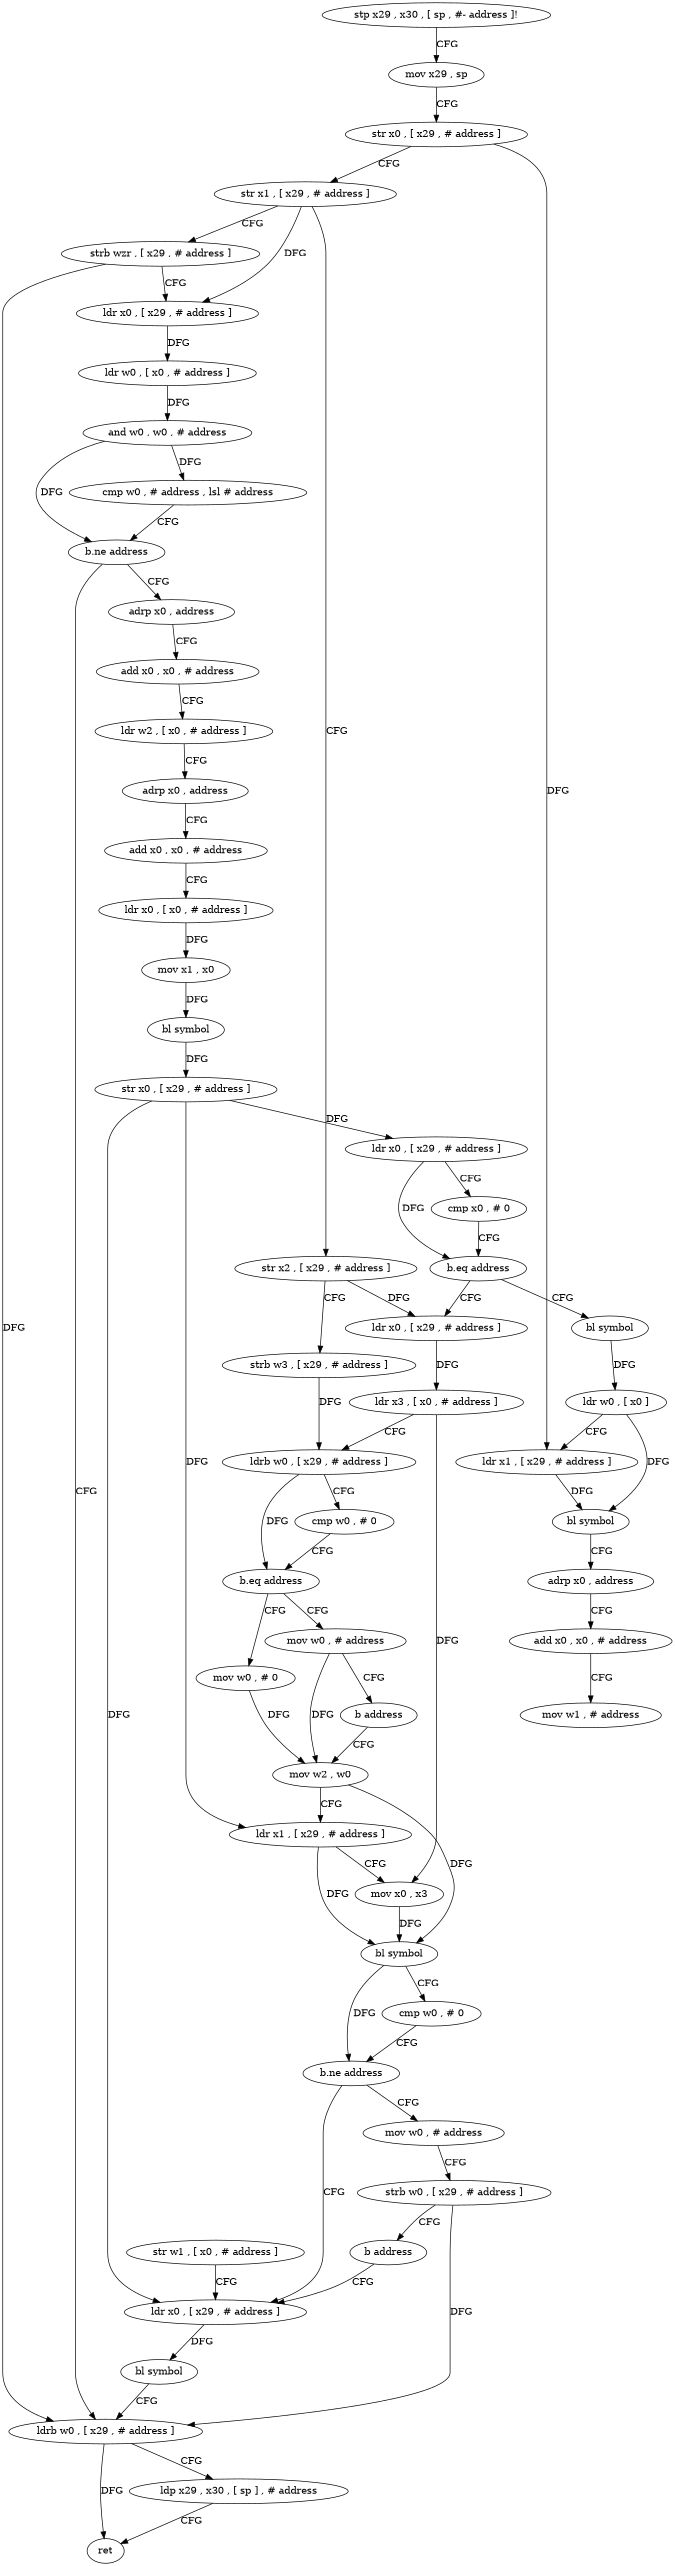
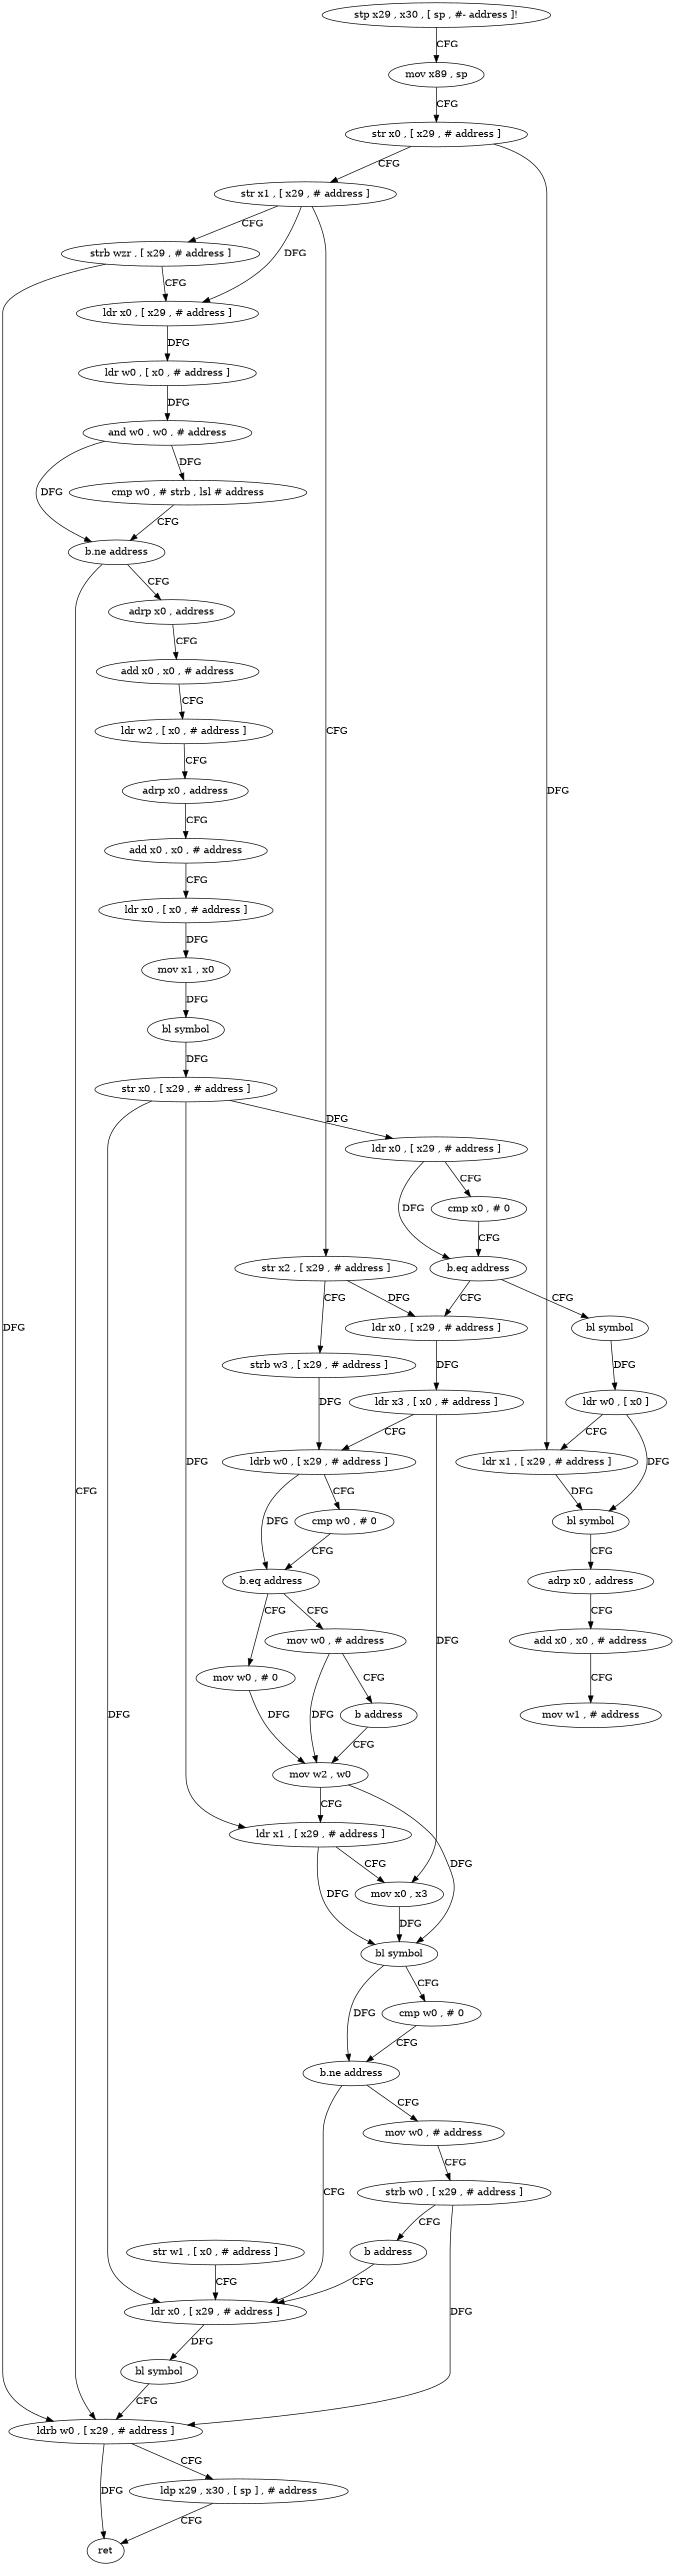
  digraph {
    n1 [label="stp x29 , x30 , [ sp , #- address ]!"]
-   n2 [label="mov x29 , sp"]
+   n2 [label="mov x89 , sp"]
    n3 [label="str x0 , [ x29 , # address ]"]
    n4 [label="str x1 , [ x29 , # address ]"]
    n5 [label="ldr x1 , [ x29 , # address ]"]
    n6 [label="str x2 , [ x29 , # address ]"]
    n7 [label="ldr x0 , [ x29 , # address ]"]
    n8 [label="strb wzr , [ x29 , # address ]"]
    n9 [label="bl symbol"]
    n10 [label="strb w3 , [ x29 , # address ]"]
    n11 [label="ldr x0 , [ x29 , # address ]"]
    n12 [label="ldr w0 , [ x0 , # address ]"]
    n13 [label="ldrb w0 , [ x29 , # address ]"]
    n14 [label="ldr x3 , [ x0 , # address ]"]
    n15 [label="ldrb w0 , [ x29 , # address ]"]
    n16 [label="cmp w0 , # 0"]
    n17 [label="b.eq address"]
    n18 [label="ldp x29 , x30 , [ sp ] , # address"]
    n19 [label=ret]
    n20 [label="and w0 , w0 , # address"]
-   n21 [label="cmp w0 , # address , lsl # address"]
+   n21 [label="cmp w0 , # strb , lsl # address"]
    n22 [label="b.ne address"]
    n23 [label="adrp x0 , address"]
    n24 [label="add x0 , x0 , # address"]
    n25 [label="ldr w2 , [ x0 , # address ]"]
    n26 [label="adrp x0 , address"]
    n27 [label="add x0 , x0 , # address"]
    n28 [label="ldr x0 , [ x0 , # address ]"]
    n29 [label="mov x1 , x0"]
    n30 [label="bl symbol"]
    n31 [label="str x0 , [ x29 , # address ]"]
    n32 [label="ldr x0 , [ x29 , # address ]"]
    n33 [label="ldr x0 , [ x29 , # address ]"]
    n34 [label="ldr x1 , [ x29 , # address ]"]
    n35 [label="cmp x0 , # 0"]
    n36 [label="b.eq address"]
    n37 [label="bl symbol"]
    n38 [label="mov x0 , x3"]
    n39 [label="bl symbol"]
    n40 [label="bl symbol"]
    n41 [label="ldr w0 , [ x0 ]"]
    n42 [label="adrp x0 , address"]
    n43 [label="add x0 , x0 , # address"]
    n44 [label="mov w1 , # address"]
    n45 [label="str w1 , [ x0 , # address ]"]
    n46 [label="mov w0 , # 0"]
    n47 [label="mov w0 , # address"]
    n48 [label="mov w2 , w0"]
    n49 [label="b address"]
    n50 [label="cmp w0 , # 0"]
    n51 [label="b.ne address"]
    n52 [label="mov w0 , # address"]
    n53 [label="strb w0 , [ x29 , # address ]"]
    n54 [label="b address"]
    n1 -> n2 [label=CFG]
    n2 -> n3 [label=CFG]
    n3 -> n4 [label=CFG]
    n3 -> n5 [label=DFG]
    n4 -> n6 [label=CFG]
    n4 -> n7 [label=DFG]
    n4 -> n8 [label=CFG]
    n5 -> n9 [label=DFG]
    n6 -> n10 [label=CFG]
    n6 -> n11 [label=DFG]
    n7 -> n12 [label=DFG]
    n8 -> n7 [label=CFG]
    n8 -> n15 [label=DFG]
    n9 -> n42 [label=CFG]
    n10 -> n13 [label=DFG]
    n11 -> n14 [label=DFG]
    n12 -> n20 [label=DFG]
    n13 -> n16 [label=CFG]
    n13 -> n17 [label=DFG]
    n14 -> n13 [label=CFG]
    n14 -> n38 [label=DFG]
    n15 -> n18 [label=CFG]
    n15 -> n19 [label=DFG]
    n16 -> n17 [label=CFG]
    n17 -> n46 [label=CFG]
    n17 -> n47 [label=CFG]
    n18 -> n19 [label=CFG]
    n20 -> n21 [label=DFG]
    n20 -> n22 [label=DFG]
    n21 -> n22 [label=CFG]
    n22 -> n15 [label=CFG]
    n22 -> n23 [label=CFG]
    n23 -> n24 [label=CFG]
    n24 -> n25 [label=CFG]
    n25 -> n26 [label=CFG]
    n26 -> n27 [label=CFG]
    n27 -> n28 [label=CFG]
    n28 -> n29 [label=DFG]
    n29 -> n30 [label=DFG]
    n30 -> n31 [label=DFG]
    n31 -> n32 [label=DFG]
    n31 -> n33 [label=DFG]
    n31 -> n34 [label=DFG]
    n32 -> n35 [label=CFG]
    n32 -> n36 [label=DFG]
    n33 -> n37 [label=DFG]
    n34 -> n38 [label=CFG]
    n34 -> n39 [label=DFG]
    n35 -> n36 [label=CFG]
    n36 -> n11 [label=CFG]
    n36 -> n40 [label=CFG]
    n37 -> n15 [label=CFG]
    n38 -> n39 [label=DFG]
    n39 -> n50 [label=CFG]
    n39 -> n51 [label=DFG]
    n40 -> n41 [label=DFG]
    n41 -> n5 [label=CFG]
    n41 -> n9 [label=DFG]
    n42 -> n43 [label=CFG]
    n43 -> n44 [label=CFG]
    n45 -> n33 [label=CFG]
    n46 -> n48 [label=DFG]
    n47 -> n48 [label=DFG]
    n47 -> n49 [label=CFG]
    n48 -> n34 [label=CFG]
    n48 -> n39 [label=DFG]
    n49 -> n48 [label=CFG]
    n50 -> n51 [label=CFG]
    n51 -> n33 [label=CFG]
    n51 -> n52 [label=CFG]
    n52 -> n53 [label=CFG]
    n53 -> n15 [label=DFG]
    n53 -> n54 [label=CFG]
    n54 -> n33 [label=CFG]
  }
